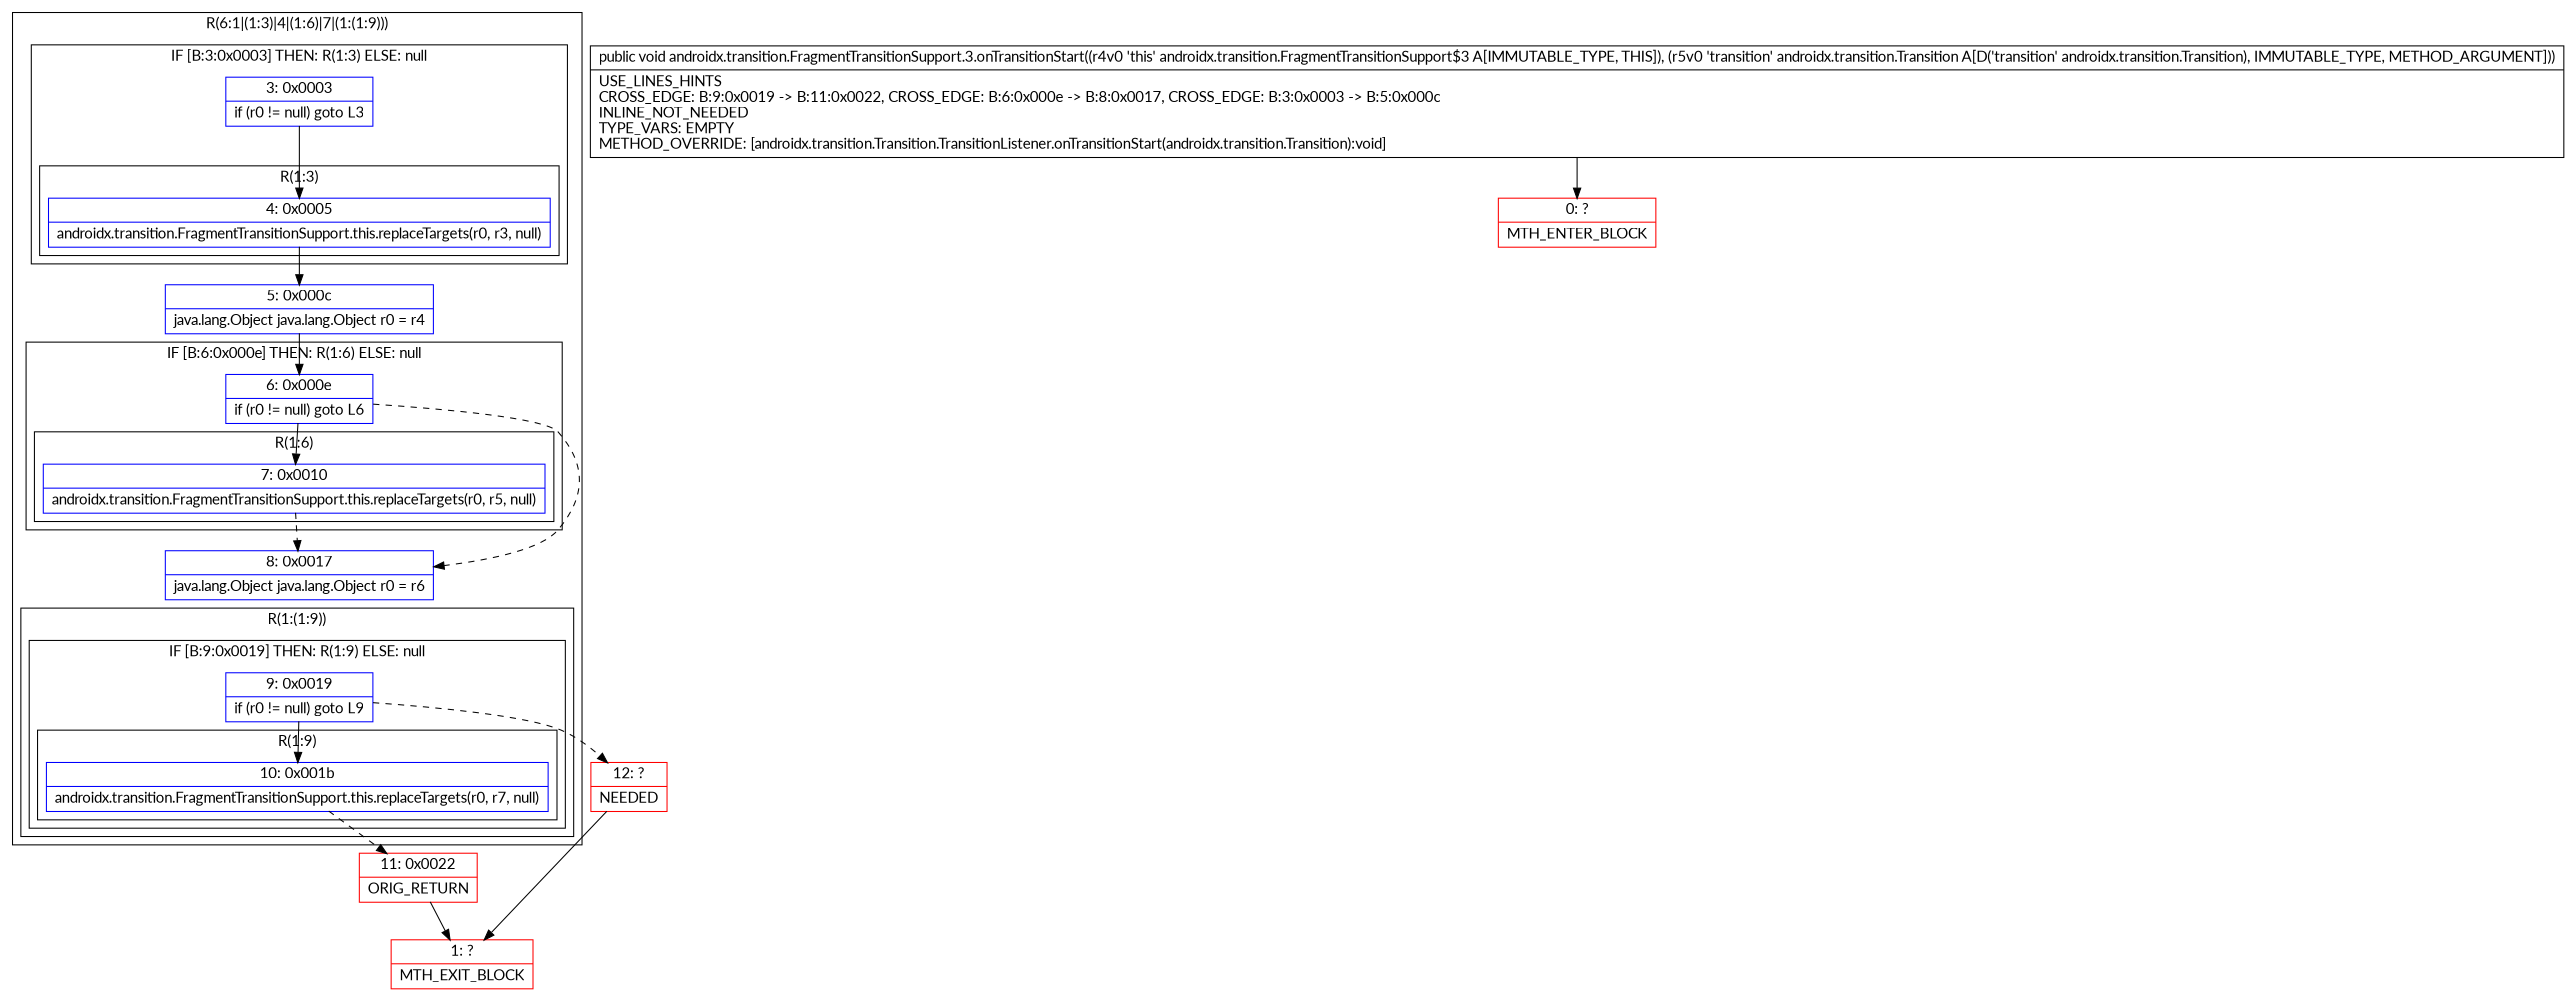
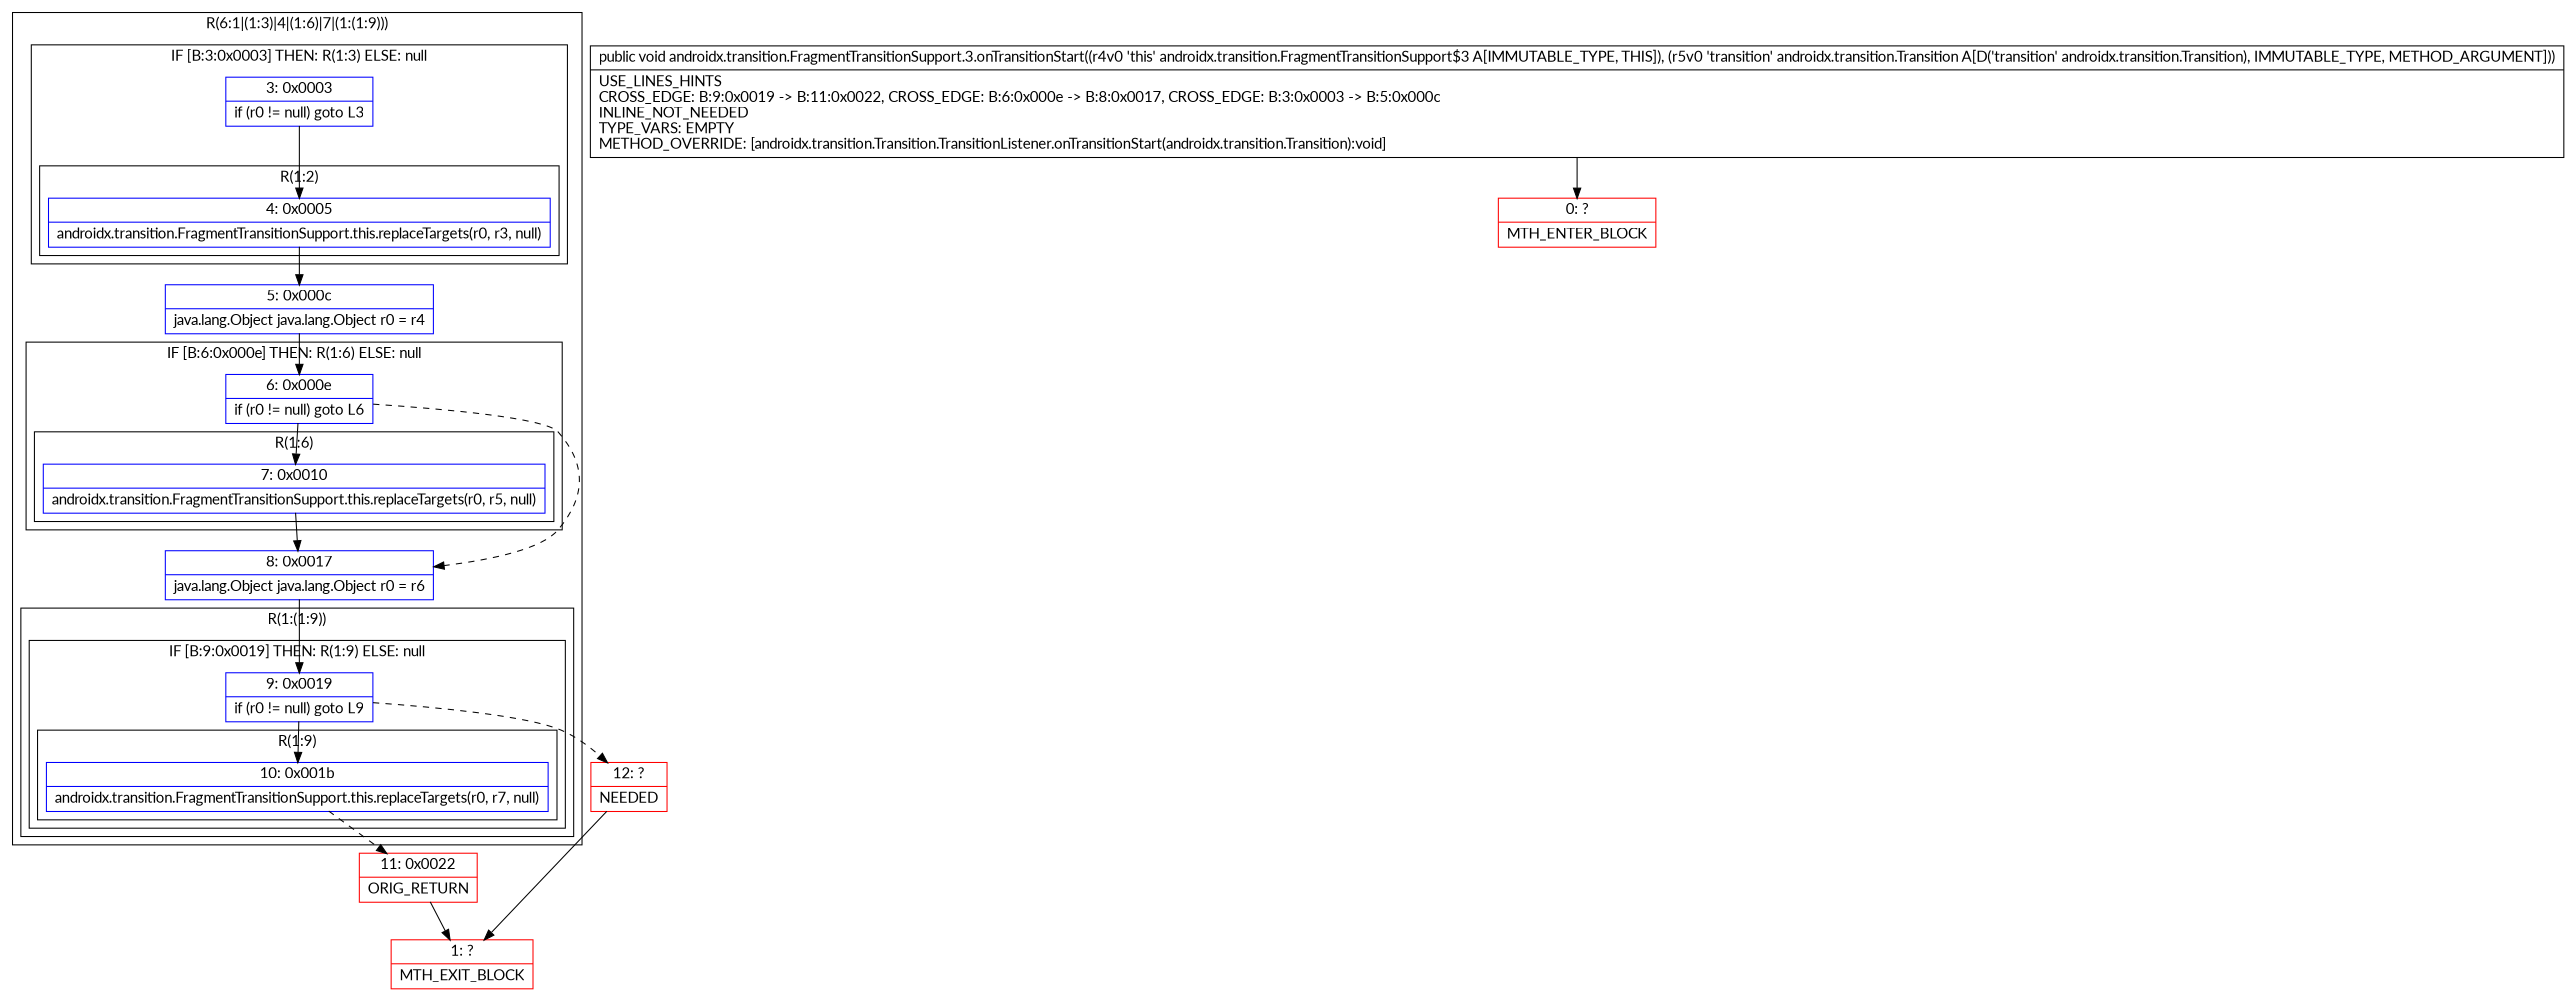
  digraph {
    fontname=Lato
    node [color=blue fontname=Lato shape=record]
    edge [fontname=Lato]
    n1 [label="{4\:\ 0x0005|androidx.transition.FragmentTransitionSupport.this.replaceTargets(r0, r3, null)\l}"]
    n2 [label="{3\:\ 0x0003|if (r0 != null) goto L3\l}"]
    n3 [label="{7\:\ 0x0010|androidx.transition.FragmentTransitionSupport.this.replaceTargets(r0, r5, null)\l}"]
    n4 [label="{6\:\ 0x000e|if (r0 != null) goto L6\l}"]
    n5 [label="{10\:\ 0x001b|androidx.transition.FragmentTransitionSupport.this.replaceTargets(r0, r7, null)\l}"]
    n6 [label="{9\:\ 0x0019|if (r0 != null) goto L9\l}"]
    n7 [label="{5\:\ 0x000c|java.lang.Object java.lang.Object r0 = r4\l}"]
    n8 [label="{8\:\ 0x0017|java.lang.Object java.lang.Object r0 = r6\l}"]
    n9 [color=red label="{11\:\ 0x0022|ORIG_RETURN\l}"]
    n10 [color=red label="{12\:\ ?|NEEDED\l}"]
    n11 [color=red label="{1\:\ ?|MTH_EXIT_BLOCK\l}"]
    n12 [color=red label="{0\:\ ?|MTH_ENTER_BLOCK\l}"]
    n13 [label="{public void androidx.transition.FragmentTransitionSupport.3.onTransitionStart((r4v0 'this' androidx.transition.FragmentTransitionSupport$3 A[IMMUTABLE_TYPE, THIS]), (r5v0 'transition' androidx.transition.Transition A[D('transition' androidx.transition.Transition), IMMUTABLE_TYPE, METHOD_ARGUMENT]))  | USE_LINES_HINTS\lCROSS_EDGE: B:9:0x0019 \-\> B:11:0x0022, CROSS_EDGE: B:6:0x000e \-\> B:8:0x0017, CROSS_EDGE: B:3:0x0003 \-\> B:5:0x000c\lINLINE_NOT_NEEDED\lTYPE_VARS: EMPTY\lMETHOD_OVERRIDE: [androidx.transition.Transition.TransitionListener.onTransitionStart(androidx.transition.Transition):void]\l}" color=""]
    subgraph cluster_1 {
      label="R(6:1|(1:3)|4|(1:6)|7|(1:(1:9)))"
      n7
      n8
      subgraph cluster_2 {
        label="IF [B:3:0x0003] THEN: R(1:3) ELSE: null"
        n2
        subgraph cluster_3 {
-         label="R(1:3)"
+         label="R(1:2)"
          n1
        }
      }
      subgraph cluster_4 {
        label="IF [B:6:0x000e] THEN: R(1:6) ELSE: null"
        n4
        subgraph cluster_5 {
          label="R(1:6)"
          n3
        }
      }
      subgraph cluster_6 {
        label="R(1:(1:9))"
        subgraph cluster_7 {
          label="IF [B:9:0x0019] THEN: R(1:9) ELSE: null"
          n6
          subgraph cluster_8 {
            label="R(1:9)"
            n5
          }
        }
      }
    }
    n1 -> n7
    n2 -> n1
-   n3 -> n8 [style=dashed]
+   n3 -> n8
    n4 -> n3
    n4 -> n8 [style=dashed]
    n5 -> n9 [style=dashed]
    n6 -> n5
    n6 -> n10 [style=dashed]
    n7 -> n4
+   n8 -> n6
    n9 -> n11
    n10 -> n11
    n13 -> n12
  }
